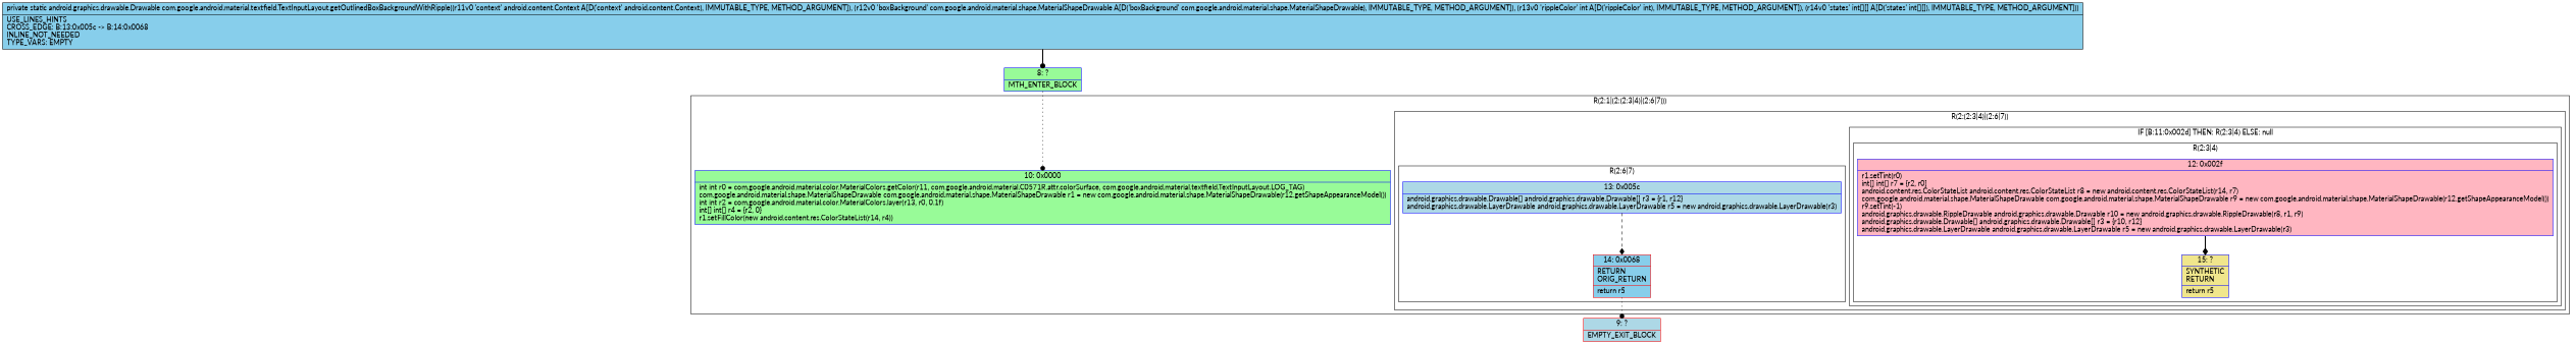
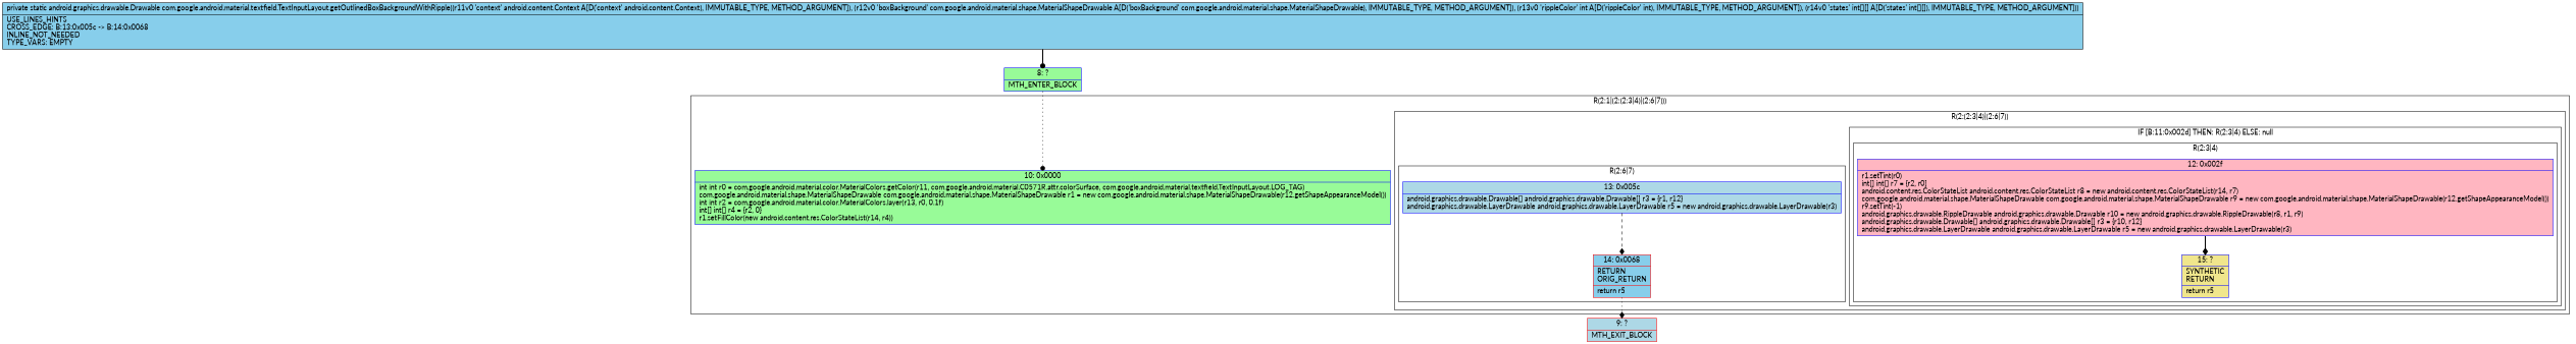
  digraph {
    fontname=Lato
    node [color=blue fillcolor=lightblue fontname=Lato shape=record style=filled]
    edge [arrowhead=diamond fontname=Lato style=bold]
    n1 [fillcolor=lightpink label="{12\:\ 0x002f|r1.setTint(r0)\lint[] int[] r7 = \{r2, r0\}\landroid.content.res.ColorStateList android.content.res.ColorStateList r8 = new android.content.res.ColorStateList(r14, r7)\lcom.google.android.material.shape.MaterialShapeDrawable com.google.android.material.shape.MaterialShapeDrawable r9 = new com.google.android.material.shape.MaterialShapeDrawable(r12.getShapeAppearanceModel())\lr9.setTint(\-1)\landroid.graphics.drawable.RippleDrawable android.graphics.drawable.Drawable r10 = new android.graphics.drawable.RippleDrawable(r8, r1, r9)\landroid.graphics.drawable.Drawable[] android.graphics.drawable.Drawable[] r3 = \{r10, r12\}\landroid.graphics.drawable.LayerDrawable android.graphics.drawable.LayerDrawable r5 = new android.graphics.drawable.LayerDrawable(r3)\l}"]
    n2 [fillcolor=khaki label="{15\:\ ?|SYNTHETIC\lRETURN\l|return r5\l}"]
    n3 [label="{13\:\ 0x005c|android.graphics.drawable.Drawable[] android.graphics.drawable.Drawable[] r3 = \{r1, r12\}\landroid.graphics.drawable.LayerDrawable android.graphics.drawable.LayerDrawable r5 = new android.graphics.drawable.LayerDrawable(r3)\l}"]
    n4 [color=red fillcolor=skyblue label="{14\:\ 0x0068|RETURN\lORIG_RETURN\l|return r5\l}"]
    n5 [fillcolor=palegreen label="{10\:\ 0x0000|int int r0 = com.google.android.material.color.MaterialColors.getColor(r11, com.google.android.material.C0571R.attr.colorSurface, com.google.android.material.textfield.TextInputLayout.LOG_TAG)\lcom.google.android.material.shape.MaterialShapeDrawable com.google.android.material.shape.MaterialShapeDrawable r1 = new com.google.android.material.shape.MaterialShapeDrawable(r12.getShapeAppearanceModel())\lint int r2 = com.google.android.material.color.MaterialColors.layer(r13, r0, 0.1f)\lint[] int[] r4 = \{r2, 0\}\lr1.setFillColor(new android.content.res.ColorStateList(r14, r4))\l}"]
-   n6 [color=red label="{9\:\ ?|EMPTY_EXIT_BLOCK\l}"]
+   n6 [color=red label="{9\:\ ?|MTH_EXIT_BLOCK\l}"]
    n7 [fillcolor=palegreen label="{8\:\ ?|MTH_ENTER_BLOCK\l}"]
    n8 [fillcolor=skyblue label="{private static android.graphics.drawable.Drawable com.google.android.material.textfield.TextInputLayout.getOutlinedBoxBackgroundWithRipple((r11v0 'context' android.content.Context A[D('context' android.content.Context), IMMUTABLE_TYPE, METHOD_ARGUMENT]), (r12v0 'boxBackground' com.google.android.material.shape.MaterialShapeDrawable A[D('boxBackground' com.google.android.material.shape.MaterialShapeDrawable), IMMUTABLE_TYPE, METHOD_ARGUMENT]), (r13v0 'rippleColor' int A[D('rippleColor' int), IMMUTABLE_TYPE, METHOD_ARGUMENT]), (r14v0 'states' int[][] A[D('states' int[][]), IMMUTABLE_TYPE, METHOD_ARGUMENT]))  | USE_LINES_HINTS\lCROSS_EDGE: B:13:0x005c \-\> B:14:0x0068\lINLINE_NOT_NEEDED\lTYPE_VARS: EMPTY\l}" color=""]
    subgraph cluster_1 {
      label="R(2:1|(2:(2:3|4)|(2:6|7)))"
      n5
      subgraph cluster_2 {
        label="R(2:(2:3|4)|(2:6|7))"
        subgraph cluster_3 {
          label="IF [B:11:0x002d] THEN: R(2:3|4) ELSE: null"
          subgraph cluster_4 {
            label="R(2:3|4)"
            n1
            n2
          }
        }
        subgraph cluster_5 {
          label="R(2:6|7)"
          n3
          n4
        }
      }
    }
    n1 -> n2
    n3 -> n4 [style=dashed]
-   n4 -> n6 [arrowhead=dot style=dotted]
+   n4 -> n6 [style=dotted]
    n7 -> n5 [arrowhead=dot style=dotted]
    n8 -> n7 [arrowhead=dot]
  }
